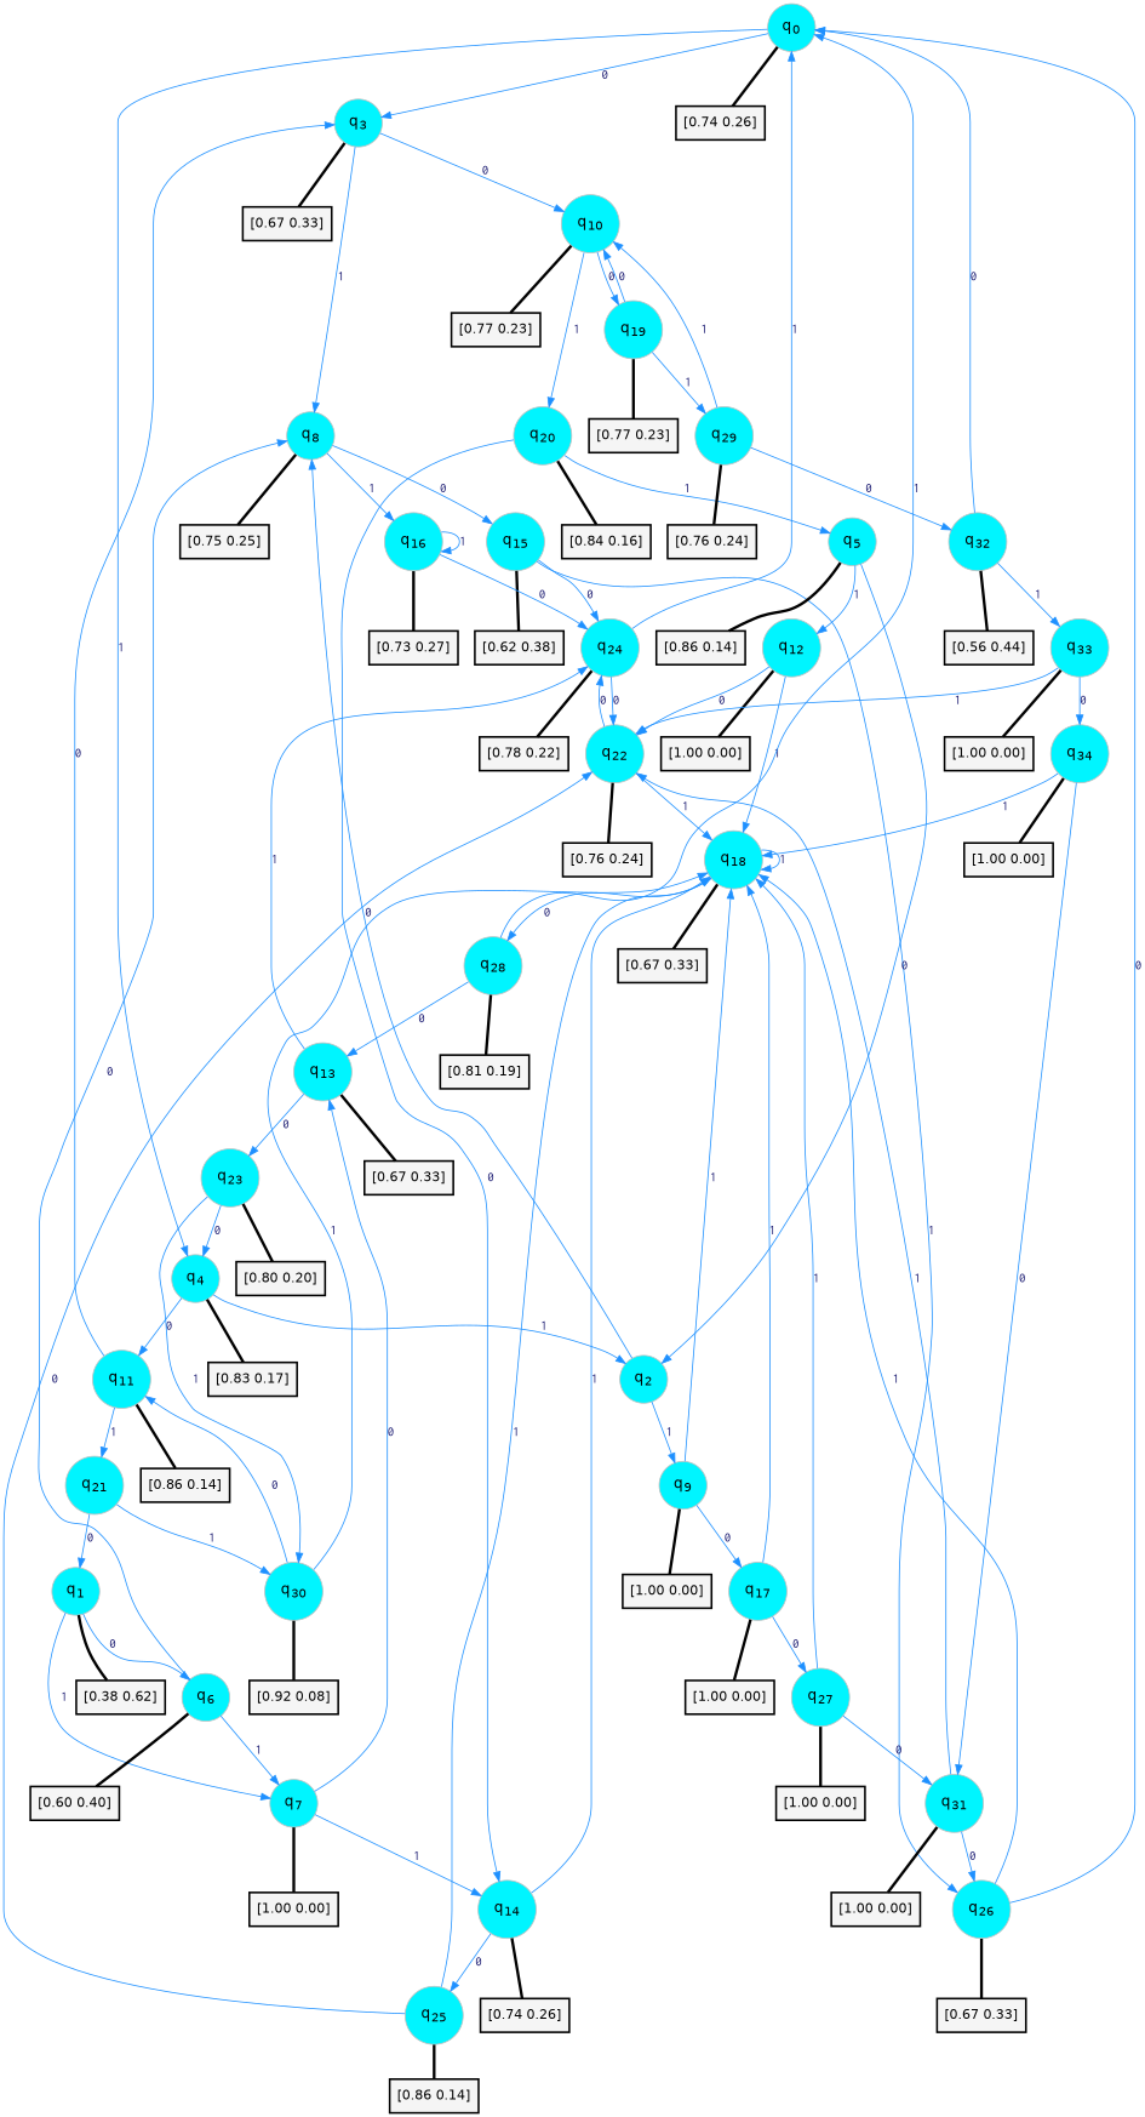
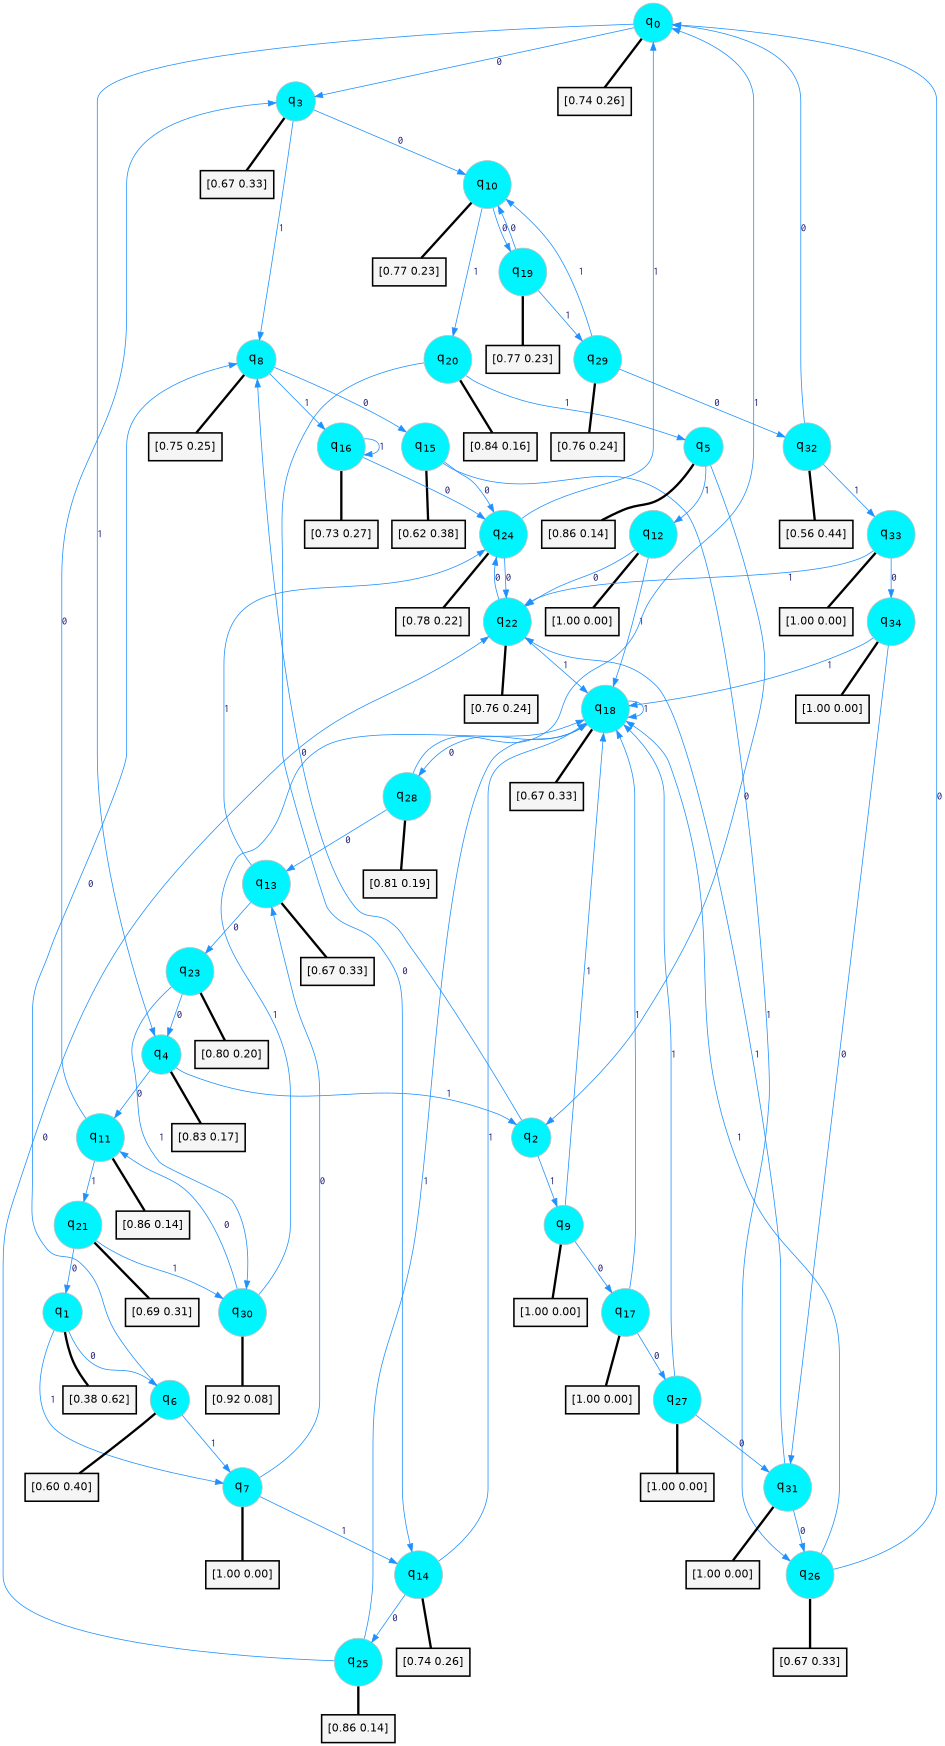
  digraph {
    rankdir=TD
    node [color=gray fillcolor=turquoise1 fontcolor=black fontname=Helvetica fontsize=16 fontweight=bold shape=circle style=filled]
    edge [arrowsize=1 color=dodgerblue1 fontcolor=midnightblue fontname=courier fontweight=bold penwidth=1 style=solid weight=20]
    n1 [label=<q<SUB>0</SUB>>]
    n2 [label=<q<SUB>3</SUB>>]
    n3 [label=<q<SUB>4</SUB>>]
    n4 [color=black fillcolor=whitesmoke fontsize=14 label="[0.74 0.26]" penwidth=2 shape=box]
    n5 [label=<q<SUB>8</SUB>>]
    n6 [label=<q<SUB>10</SUB>>]
    n7 [color=black fillcolor=whitesmoke fontsize=14 label="[0.67 0.33]" penwidth=2 shape=box]
    n8 [label=<q<SUB>2</SUB>>]
    n9 [label=<q<SUB>11</SUB>>]
    n10 [color=black fillcolor=whitesmoke fontsize=14 label="[0.83 0.17]" penwidth=2 shape=box]
    n11 [label=<q<SUB>1</SUB>>]
    n12 [label=<q<SUB>6</SUB>>]
    n13 [label=<q<SUB>7</SUB>>]
    n14 [color=black fillcolor=whitesmoke fontsize=14 label="[0.38 0.62]" penwidth=2 shape=box]
    n15 [color=black fillcolor=whitesmoke fontsize=14 label="[0.60 0.40]" penwidth=2 shape=box]
    n16 [label=<q<SUB>13</SUB>>]
    n17 [label=<q<SUB>14</SUB>>]
    n18 [color=black fillcolor=whitesmoke fontsize=14 label="[1.00 0.00]" penwidth=2 shape=box]
    n19 [label=<q<SUB>9</SUB>>]
    n20 [label=<q<SUB>15</SUB>>]
    n21 [label=<q<SUB>16</SUB>>]
    n22 [color=black fillcolor=whitesmoke fontsize=14 label="[0.75 0.25]" penwidth=2 shape=box]
    n23 [label=<q<SUB>17</SUB>>]
    n24 [label=<q<SUB>18</SUB>>]
    n25 [color=black fillcolor=whitesmoke fontsize=14 label="[1.00 0.00]" penwidth=2 shape=box]
    n26 [label=<q<SUB>19</SUB>>]
    n27 [label=<q<SUB>20</SUB>>]
    n28 [color=black fillcolor=whitesmoke fontsize=14 label="[0.77 0.23]" penwidth=2 shape=box]
    n29 [label=<q<SUB>21</SUB>>]
    n30 [color=black fillcolor=whitesmoke fontsize=14 label="[0.86 0.14]" penwidth=2 shape=box]
    n31 [label=<q<SUB>5</SUB>>]
    n32 [label=<q<SUB>12</SUB>>]
    n33 [color=black fillcolor=whitesmoke fontsize=14 label="[0.86 0.14]" penwidth=2 shape=box]
    n34 [label=<q<SUB>22</SUB>>]
    n35 [color=black fillcolor=whitesmoke fontsize=14 label="[1.00 0.00]" penwidth=2 shape=box]
    n36 [label=<q<SUB>23</SUB>>]
    n37 [label=<q<SUB>24</SUB>>]
    n38 [color=black fillcolor=whitesmoke fontsize=14 label="[0.67 0.33]" penwidth=2 shape=box]
    n39 [label=<q<SUB>25</SUB>>]
    n40 [color=black fillcolor=whitesmoke fontsize=14 label="[0.74 0.26]" penwidth=2 shape=box]
    n41 [label=<q<SUB>26</SUB>>]
    n42 [color=black fillcolor=whitesmoke fontsize=14 label="[0.62 0.38]" penwidth=2 shape=box]
    n43 [color=black fillcolor=whitesmoke fontsize=14 label="[0.73 0.27]" penwidth=2 shape=box]
    n44 [label=<q<SUB>27</SUB>>]
    n45 [color=black fillcolor=whitesmoke fontsize=14 label="[1.00 0.00]" penwidth=2 shape=box]
    n46 [label=<q<SUB>28</SUB>>]
    n47 [color=black fillcolor=whitesmoke fontsize=14 label="[0.67 0.33]" penwidth=2 shape=box]
    n48 [label=<q<SUB>29</SUB>>]
    n49 [color=black fillcolor=whitesmoke fontsize=14 label="[0.77 0.23]" penwidth=2 shape=box]
    n50 [color=black fillcolor=whitesmoke fontsize=14 label="[0.84 0.16]" penwidth=2 shape=box]
    n51 [label=<q<SUB>30</SUB>>]
+   n52 [color=black fillcolor=whitesmoke fontsize=14 label="[0.69 0.31]" penwidth=2 shape=box]
    n53 [color=black fillcolor=whitesmoke fontsize=14 label="[0.76 0.24]" penwidth=2 shape=box]
    n54 [color=black fillcolor=whitesmoke fontsize=14 label="[0.80 0.20]" penwidth=2 shape=box]
    n55 [color=black fillcolor=whitesmoke fontsize=14 label="[0.78 0.22]" penwidth=2 shape=box]
    n56 [color=black fillcolor=whitesmoke fontsize=14 label="[0.86 0.14]" penwidth=2 shape=box]
    n57 [color=black fillcolor=whitesmoke fontsize=14 label="[0.67 0.33]" penwidth=2 shape=box]
    n58 [label=<q<SUB>31</SUB>>]
    n59 [color=black fillcolor=whitesmoke fontsize=14 label="[1.00 0.00]" penwidth=2 shape=box]
    n60 [color=black fillcolor=whitesmoke fontsize=14 label="[0.81 0.19]" penwidth=2 shape=box]
    n61 [label=<q<SUB>32</SUB>>]
    n62 [color=black fillcolor=whitesmoke fontsize=14 label="[0.76 0.24]" penwidth=2 shape=box]
    n63 [color=black fillcolor=whitesmoke fontsize=14 label="[0.92 0.08]" penwidth=2 shape=box]
    n64 [color=black fillcolor=whitesmoke fontsize=14 label="[1.00 0.00]" penwidth=2 shape=box]
    n65 [label=<q<SUB>33</SUB>>]
    n66 [color=black fillcolor=whitesmoke fontsize=14 label="[0.56 0.44]" penwidth=2 shape=box]
    n67 [label=<q<SUB>34</SUB>>]
    n68 [color=black fillcolor=whitesmoke fontsize=14 label="[1.00 0.00]" penwidth=2 shape=box]
    n69 [color=black fillcolor=whitesmoke fontsize=14 label="[1.00 0.00]" penwidth=2 shape=box]
    n1 -> n2 [label=0]
    n1 -> n3 [label=1]
    n1 -> n4 [arrowhead=none color=black penwidth=3]
    n2 -> n5 [label=1]
    n2 -> n6 [label=0]
    n2 -> n7 [arrowhead=none color=black penwidth=3]
    n3 -> n8 [label=1]
    n3 -> n9 [label=0]
    n3 -> n10 [arrowhead=none color=black penwidth=3]
    n5 -> n20 [label=0]
    n5 -> n21 [label=1]
    n5 -> n22 [arrowhead=none color=black penwidth=3]
    n6 -> n26 [label=0]
    n6 -> n27 [label=1]
    n6 -> n28 [arrowhead=none color=black penwidth=3]
    n8 -> n5 [label=0]
    n8 -> n19 [label=1]
    n9 -> n2 [label=0]
    n9 -> n29 [label=1]
    n9 -> n30 [arrowhead=none color=black penwidth=3]
    n11 -> n12 [label=0]
    n11 -> n13 [label=1]
    n11 -> n14 [arrowhead=none color=black penwidth=3]
    n12 -> n5 [label=0]
    n12 -> n13 [label=1]
    n12 -> n15 [arrowhead=none color=black penwidth=3]
    n13 -> n16 [label=0]
    n13 -> n17 [label=1]
    n13 -> n18 [arrowhead=none color=black penwidth=3]
    n16 -> n36 [label=0]
    n16 -> n37 [label=1]
    n16 -> n38 [arrowhead=none color=black penwidth=3]
    n17 -> n24 [label=1]
    n17 -> n39 [label=0]
    n17 -> n40 [arrowhead=none color=black penwidth=3]
    n19 -> n23 [label=0]
    n19 -> n24 [label=1]
    n19 -> n25 [arrowhead=none color=black penwidth=3]
    n20 -> n37 [label=0]
    n20 -> n41 [label=1]
    n20 -> n42 [arrowhead=none color=black penwidth=3]
    n21 -> n21 [label=1]
    n21 -> n37 [label=0]
    n21 -> n43 [arrowhead=none color=black penwidth=3]
    n23 -> n24 [label=1]
    n23 -> n44 [label=0]
    n23 -> n45 [arrowhead=none color=black penwidth=3]
    n24 -> n24 [label=1]
    n24 -> n46 [label=0]
    n24 -> n47 [arrowhead=none color=black penwidth=3]
    n26 -> n6 [label=0]
    n26 -> n48 [label=1]
    n26 -> n49 [arrowhead=none color=black penwidth=3]
    n27 -> n17 [label=0]
    n27 -> n31 [label=1]
    n27 -> n50 [arrowhead=none color=black penwidth=3]
    n29 -> n11 [label=0]
    n29 -> n51 [label=1]
+   n29 -> n52 [arrowhead=none color=black penwidth=3]
    n31 -> n8 [label=0]
    n31 -> n32 [label=1]
    n31 -> n33 [arrowhead=none color=black penwidth=3]
    n32 -> n24 [label=1]
    n32 -> n34 [label=0]
    n32 -> n35 [arrowhead=none color=black penwidth=3]
    n34 -> n24 [label=1]
    n34 -> n37 [label=0]
    n34 -> n53 [arrowhead=none color=black penwidth=3]
    n36 -> n3 [label=0]
    n36 -> n51 [label=1]
    n36 -> n54 [arrowhead=none color=black penwidth=3]
    n37 -> n1 [label=1]
    n37 -> n34 [label=0]
    n37 -> n55 [arrowhead=none color=black penwidth=3]
    n39 -> n24 [label=1]
    n39 -> n34 [label=0]
    n39 -> n56 [arrowhead=none color=black penwidth=3]
    n41 -> n1 [label=0]
    n41 -> n24 [label=1]
    n41 -> n57 [arrowhead=none color=black penwidth=3]
    n44 -> n24 [label=1]
    n44 -> n58 [label=0]
    n44 -> n59 [arrowhead=none color=black penwidth=3]
    n46 -> n1 [label=1]
    n46 -> n16 [label=0]
    n46 -> n60 [arrowhead=none color=black penwidth=3]
    n48 -> n6 [label=1]
    n48 -> n61 [label=0]
    n48 -> n62 [arrowhead=none color=black penwidth=3]
    n51 -> n9 [label=0]
    n51 -> n24 [label=1]
    n51 -> n63 [arrowhead=none color=black penwidth=3]
    n58 -> n34 [label=1]
    n58 -> n41 [label=0]
    n58 -> n64 [arrowhead=none color=black penwidth=3]
    n61 -> n1 [label=0]
    n61 -> n65 [label=1]
    n61 -> n66 [arrowhead=none color=black penwidth=3]
    n65 -> n34 [label=1]
    n65 -> n67 [label=0]
    n65 -> n68 [arrowhead=none color=black penwidth=3]
    n67 -> n24 [label=1]
    n67 -> n58 [label=0]
    n67 -> n69 [arrowhead=none color=black penwidth=3]
  }
